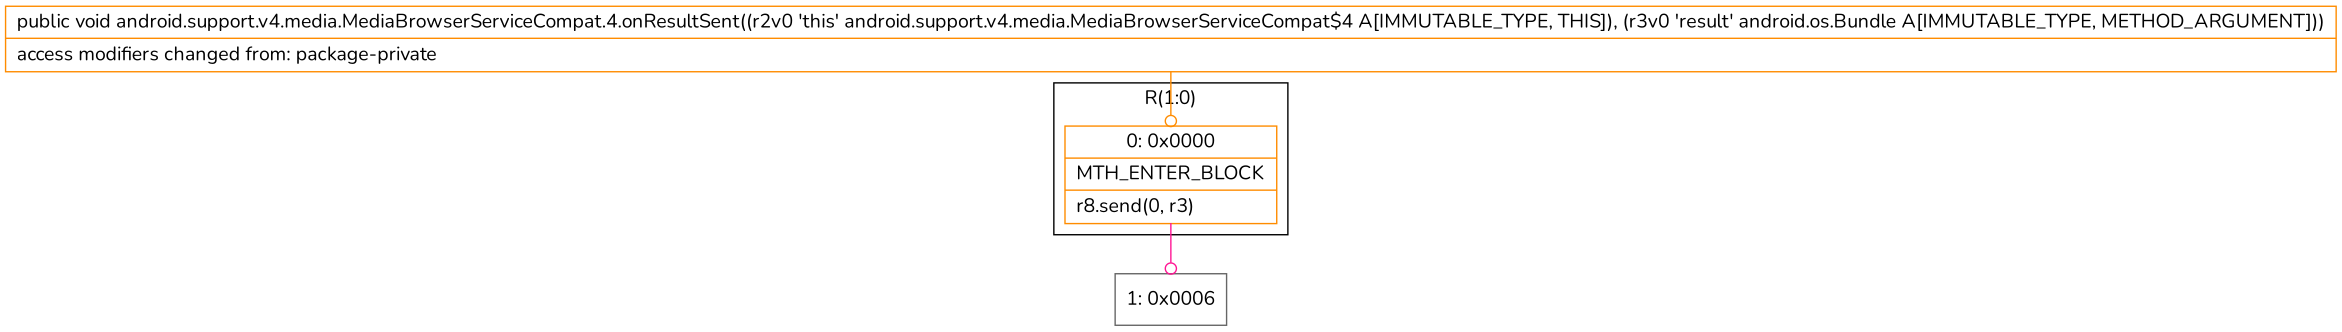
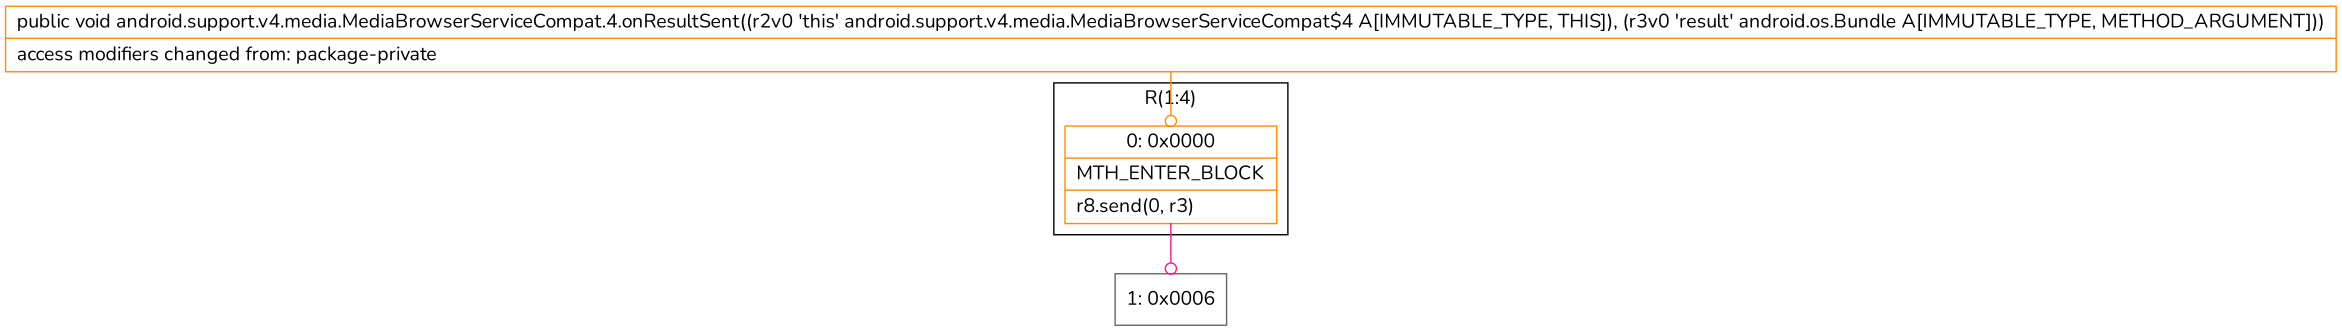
  digraph {
    fontname=Nunito
    node [color=darkorange shape=record fontname=Nunito]
    edge [arrowhead=odot fontname=Nunito]
    n1 [label="{0\:\ 0x0000|MTH_ENTER_BLOCK\l|r8.send(0, r3)\l}"]
    n2 [color=gray40 label="{1\:\ 0x0006}"]
    n3 [label="{public void android.support.v4.media.MediaBrowserServiceCompat.4.onResultSent((r2v0 'this' android.support.v4.media.MediaBrowserServiceCompat$4 A[IMMUTABLE_TYPE, THIS]), (r3v0 'result' android.os.Bundle A[IMMUTABLE_TYPE, METHOD_ARGUMENT]))  | access modifiers changed from: package\-private\l}"]
    subgraph cluster_1 {
-     label="R(1:0)"
+     label="R(1:4)"
      n1
    }
    n1 -> n2 [color=deeppink]
    n3 -> n1 [color=darkorange]
  }
